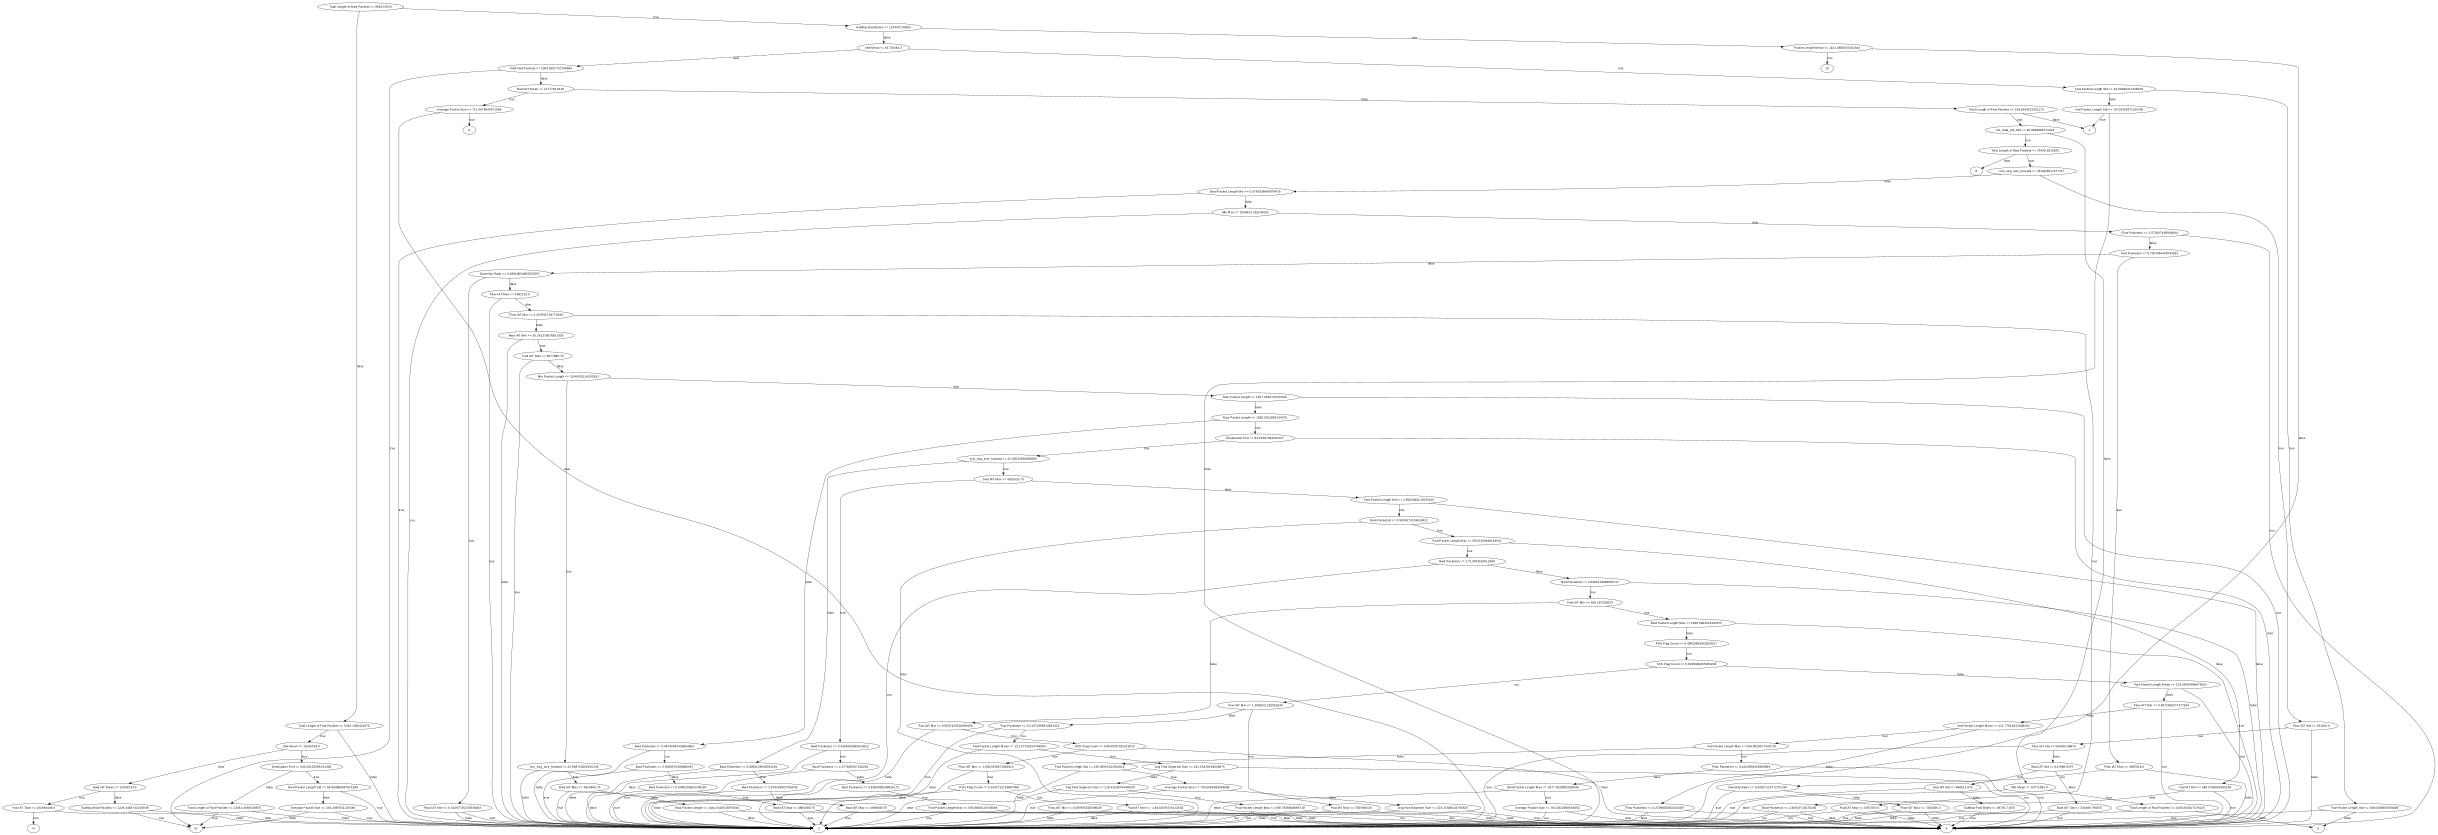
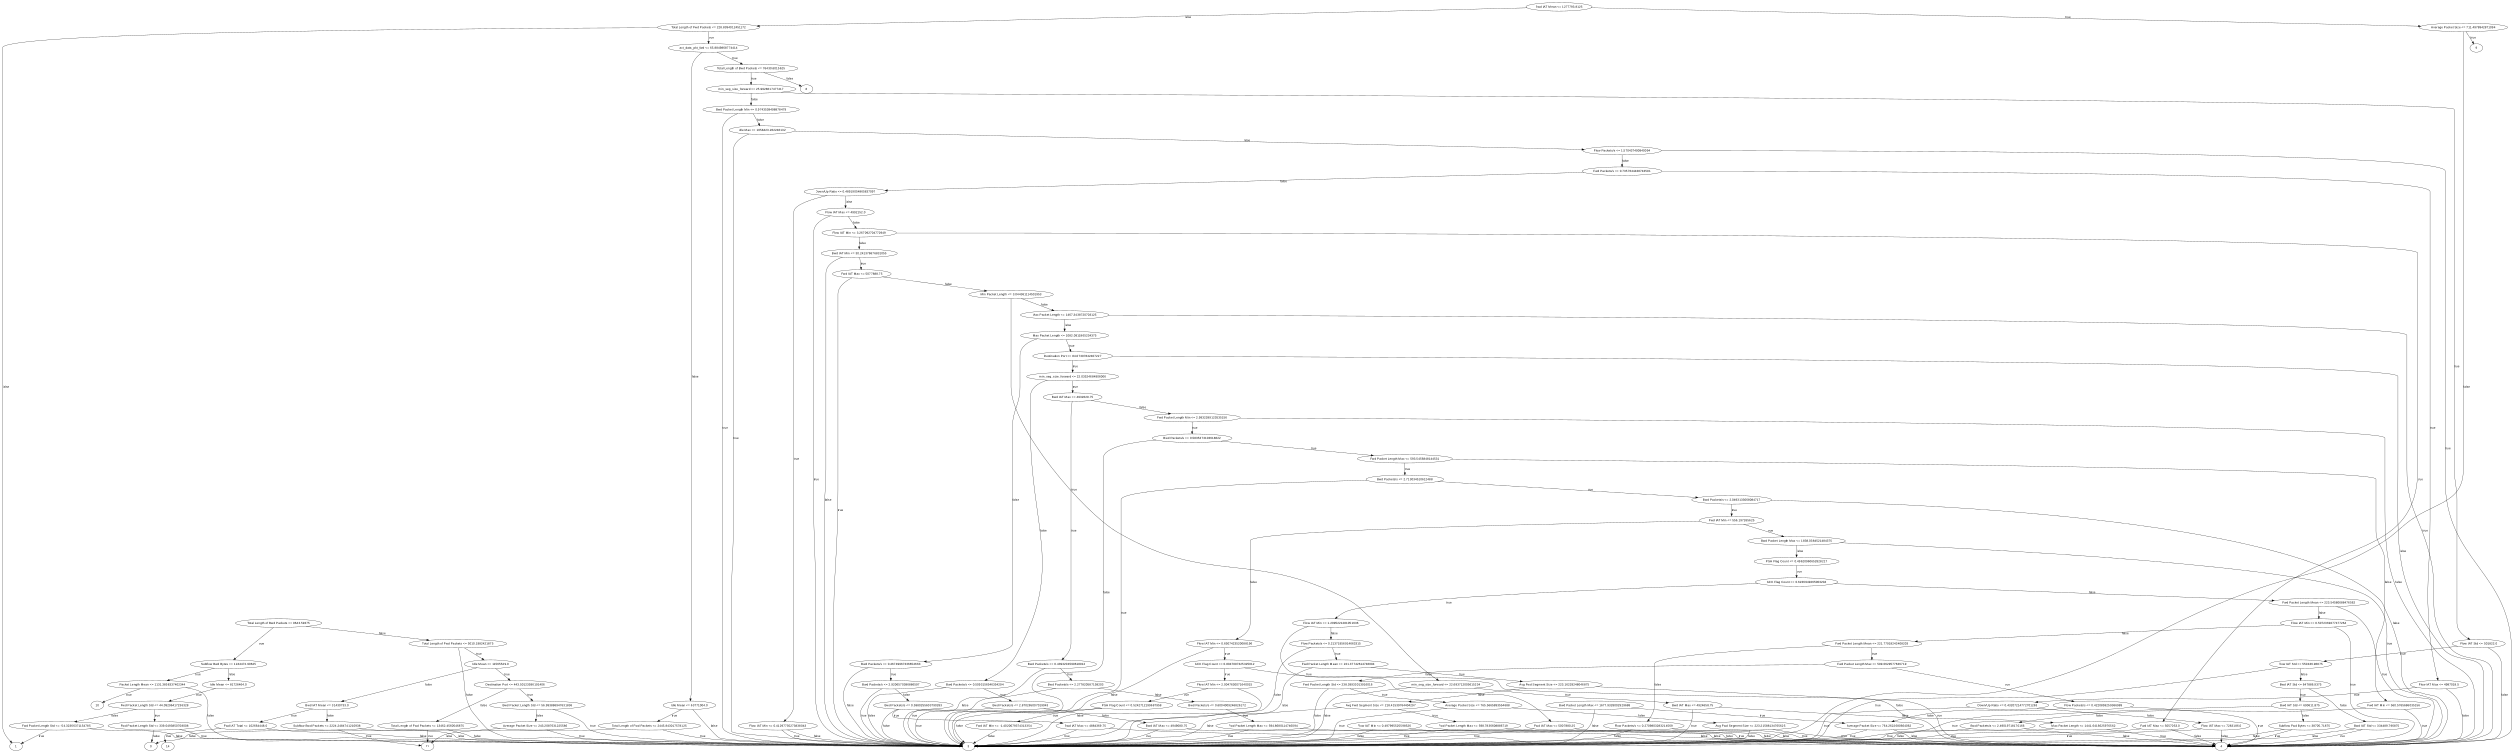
  digraph {
    fontname="Liberation Sans"
    node [fontname="Liberation Sans"]
    edge [fontname="Liberation Sans"]
    n1 [label="Total Length of Bwd Packets <= 9643.59375"]
    n2 [label="Total Length of Fwd Packets <= 5010.1982421875"]
    n3 [label="Subflow Bwd Bytes <= 1244472.90625"]
    n4 [label=3]
    n5 [label="Idle Mean <= 11565529.0"]
    n6 [label="Idle Mean <= 81726464.0"]
    n7 [label="Packet Length Mean <= 1131.3858337402344"]
    n8 [label="Bwd IAT Mean <= 31430733.0"]
    n9 [label="Destination Port <= 443.50123596191406"]
    n10 [label="Subflow Bwd Packets <= 2224.2484741210938"]
    n11 [label="Fwd IAT Total <= 102664448.0"]
    n12 [label="Total Length of Fwd Packets <= 13462.4560546875"]
    n13 [label="Bwd Packet Length Std <= 56.993886947631836"]
-   n14 [label=21]
+   n14 [label=11]
    n15 [label=14]
    n16 [label="Average Packet Size <= 243.2087631225586"]
-   n17 [label="Total Fwd Packets <= 1084.8201751708984"]
    n18 [label="Fwd Packet Length Std <= 44.09296417236328"]
    n19 [label=10]
    n20 [label="Bwd IAT Mean <= 1277793.8125"]
    n21 [label="Fwd Packet Length Std <= -54.32366371154785"]
    n22 [label="Fwd Packet Length Std <= 339.0493850708008"]
    n23 [label="Total Length of Fwd Packets <= 228.8394012451172"]
    n24 [label="Average Packet Size <= 711.4978942871094"]
    n25 [label=1]
    n26 [label="act_data_pkt_fwd <= 65.8849868774414"]
    n27 [label=9]
    n28 [label="Idle Mean <= 63771004.0"]
    n29 [label="Total Length of Bwd Packets <= 76430.6015625"]
    n30 [label="Total Length of Fwd Packets <= 2445.843017578125"]
    n31 [label=8]
    n32 [label="min_seg_size_forward <= 25.9928617477417"]
    n33 [label=0]
    n34 [label="Bwd Packet Length Min <= 0.9743538498878479"]
    n35 [label="Flow IAT Std <= 501822.0"]
    n36 [label="Idle Max <= 1058423.262246132"]
    n37 [label=4]
    n38 [label="Flow IAT Std <= 550436.96875"]
    n39 [label="Flow Packets/s <= 1.570437490940094"]
    n40 [label="Fwd Packets/s <= 0.7357644438743591"]
    n41 [label="Down/Up Ratio <= 0.48919054865837097"]
    n42 [label="Flow IAT Max <= 4987018.5"]
    n43 [label="Flow IAT Max <= 4992152.0"]
    n44 [label="Flow IAT Min <= 0.41297735273838043"]
    n45 [label="Down/Up Ratio <= 0.43207214772701263"]
    n46 [label="Flow IAT Min <= 3.267092704772949"]
    n47 [label="Bwd IAT Min <= 30.241376876831055"]
    n48 [label="Fwd IAT Max <= 5057053.0"]
    n49 [label="Fwd IAT Max <= 5077888.75"]
    n50 [label="Min Packet Length <= 3.044361114501953"]
    n51 [label="Max Packet Length <= 1467.3438720703125"]
    n52 [label="min_seg_size_forward <= 22.683712005615234"]
    n53 [label="Max Packet Length <= 1082.0911865234375"]
    n54 [label="Bwd IAT Max <= 4924658.75"]
    n55 [label="Bwd Packets/s <= 0.46749967336654663"]
    n56 [label="Destination Port <= 84.07397842407227"]
    n57 [label="Bwd Packets/s <= 2.9206570386886597"]
    n58 [label="min_seg_size_forward <= 22.03524684906006"]
    n59 [label="Bwd Packets/s <= 0.5980255603790283"]
    n60 [label="Bwd IAT Max <= 4884369.75"]
    n61 [label="Bwd Packets/s <= 0.5093156546354294"]
    n62 [label="Bwd IAT Max <= 4932629.75"]
    n63 [label="Bwd Packets/s <= 2.870265007019043"]
    n64 [label="Fwd Packet Length Min <= 2.9932289123535156"]
    n65 [label="Bwd Packets/s <= 0.4393204599618912"]
    n66 [label="Bwd IAT Max <= 4949080.75"]
    n67 [label="Bwd Packets/s <= 0.5835373103618622"]
    n68 [label="Bwd Packets/s <= 2.277820587158203"]
    n69 [label="Fwd Packet Length Max <= 593.5456848144531"]
    n70 [label="Fwd IAT Min <= 560.5765686035156"]
    n71 [label="Bwd Packets/s <= 2.713034510612488"]
    n72 [label="Bwd Packets/s <= 2.49019718170166"]
    n73 [label="Bwd Packets/s <= 2.0493133068084717"]
    n74 [label="Fwd IAT Min <= 556.197265625"]
    n75 [label="Flow IAT Min <= 0.6507423520088196"]
    n76 [label="Bwd Packet Length Max <= 1838.0384521484375"]
    n77 [label="ACK Flag Count <= 0.8047097325325012"]
    n78 [label="PSH Flag Count <= 0.49620960652828217"]
    n79 [label="Flow IAT Min <= 2.0047630071640015"]
    n80 [label="PSH Flag Count <= 0.5242712199687958"]
    n81 [label="Fwd IAT Min <= -1.4020079374313354"]
    n82 [label="ACK Flag Count <= 0.6236949265003204"]
    n83 [label="Flow IAT Min <= 0.497995525598526"]
    n84 [label="Fwd Packet Length Mean <= 223.54580688476562"]
    n85 [label="Flow IAT Min <= 1.2095221281051636"]
    n86 [label="Flow IAT Min <= 0.5072369277477264"]
    n87 [label="Flow Packets/s <= 0.21371956914663315"]
    n88 [label="Fwd IAT Max <= 5007880.25"]
    n89 [label="Fwd Packet Length Mean <= 221.77918243408203"]
    n90 [label="Flow Packets/s <= 0.2709803283214569"]
    n91 [label="Fwd Packet Length Max <= 599.0629577636719"]
    n92 [label="Fwd Packet Length Std <= 238.39933013916016"]
    n93 [label="Flow Packets/s <= 0.4220859259366989"]
    n94 [label="Average Packet Size <= 765.5665893554688"]
    n95 [label="Bwd Packet Length Max <= 1677.9328002929688"]
    n96 [label="Avg Fwd Segment Size <= 223.21588134765625"]
    n97 [label="Average Packet Size <= 764.2622680664062"]
    n98 [label="Fwd Packet Length Mean <= 221.37742614746094"]
    n99 [label="Avg Fwd Segment Size <= 223.16229248046875"]
    n100 [label="Avg Fwd Segment Size <= 218.41539764404297"]
    n101 [label="Fwd Packet Length Max <= 598.7836608886719"]
    n102 [label="Bwd Packets/s <= 0.6004009246826172"]
    n103 [label="Fwd Packet Length Max <= 594.8680114746094"]
    n104 [label="Max Packet Length <= 1441.6416625976562"]
    n105 [label="Flow IAT Max <= 7283186.0"]
    n106 [label="Bwd IAT Std <= 647886.9375"]
    n107 [label="Bwd IAT Std <= 334489.796875"]
    n108 [label="Bwd IAT Std <= 690611.875"]
    n109 [label="Subflow Fwd Bytes <= 38705.71875"]
    n1 -> n2 [label=false]
    n1 -> n3 [label=true]
    n2 -> n4 [label=false]
    n2 -> n5 [label=true]
    n3 -> n6 [label=false]
    n3 -> n7 [label=true]
    n5 -> n8 [label=false]
    n5 -> n9 [label=true]
-   n6 -> n17 [label=false]
    n6 -> n18 [label=true]
    n7 -> n4 [label=false]
    n7 -> n19 [label=true]
    n8 -> n10 [label=false]
    n8 -> n11 [label=true]
    n9 -> n12 [label=false]
    n9 -> n13 [label=true]
    n10 -> n4 [label=false]
    n10 -> n14 [label=true]
    n11 -> n4 [label=false]
    n11 -> n15 [label=true]
    n12 -> n4 [label=false]
    n12 -> n14 [label=true]
    n13 -> n4 [label=true]
    n13 -> n16 [label=false]
    n16 -> n4 [label=true]
    n16 -> n14 [label=false]
-   n17 -> n14 [label=true]
-   n17 -> n20 [label=false]
    n18 -> n21 [label=false]
    n18 -> n22 [label=true]
    n20 -> n23 [label=false]
    n20 -> n24 [label=true]
    n21 -> n4 [label=false]
    n21 -> n25 [label=true]
    n22 -> n4 [label=true]
    n22 -> n33 [label=false]
    n23 -> n25 [label=false]
    n23 -> n26 [label=true]
    n24 -> n4 [label=false]
    n24 -> n27 [label=true]
    n26 -> n28 [label=false]
    n26 -> n29 [label=true]
    n28 -> n4 [label=false]
    n28 -> n30 [label=true]
    n29 -> n31 [label=false]
    n29 -> n32 [label=true]
    n30 -> n4 [label=true]
    n30 -> n33 [label=false]
    n32 -> n34 [label=false]
    n32 -> n35 [label=true]
    n34 -> n4 [label=true]
    n34 -> n36 [label=false]
    n35 -> n37 [label=false]
    n35 -> n38 [label=true]
    n36 -> n4 [label=true]
    n36 -> n39 [label=false]
    n38 -> n4 [label=true]
    n38 -> n106 [label=false]
    n39 -> n37 [label=true]
    n39 -> n40 [label=false]
    n40 -> n41 [label=false]
    n40 -> n42 [label=true]
    n41 -> n43 [label=false]
    n41 -> n44 [label=true]
    n42 -> n37 [label=false]
    n42 -> n45 [label=true]
    n43 -> n4 [label=true]
    n43 -> n46 [label=false]
    n44 -> n4 [label=false]
    n44 -> n4 [label=true]
    n45 -> n4 [label=true]
    n45 -> n105 [label=false]
    n46 -> n47 [label=false]
    n46 -> n48 [label=true]
    n47 -> n4 [label=false]
    n47 -> n49 [label=true]
    n48 -> n4 [label=true]
    n48 -> n37 [label=false]
    n49 -> n4 [label=true]
    n49 -> n50 [label=false]
    n50 -> n51 [label=false]
    n50 -> n52 [label=true]
    n51 -> n37 [label=true]
    n51 -> n53 [label=false]
    n52 -> n4 [label=false]
    n52 -> n54 [label=true]
    n53 -> n55 [label=false]
    n53 -> n56 [label=true]
    n54 -> n4 [label=true]
    n54 -> n104 [label=false]
    n55 -> n4 [label=false]
    n55 -> n57 [label=true]
    n56 -> n37 [label=false]
    n56 -> n58 [label=true]
    n57 -> n4 [label=true]
    n57 -> n59 [label=false]
    n58 -> n61 [label=false]
    n58 -> n62 [label=true]
    n59 -> n4 [label=false]
    n59 -> n60 [label=true]
    n60 -> n4 [label=true]
    n60 -> n37 [label=false]
    n61 -> n4 [label=false]
    n61 -> n63 [label=true]
    n62 -> n64 [label=false]
    n62 -> n65 [label=true]
    n63 -> n4 [label=true]
    n63 -> n66 [label=false]
    n64 -> n37 [label=false]
    n64 -> n67 [label=true]
    n65 -> n4 [label=false]
    n65 -> n68 [label=true]
    n66 -> n4 [label=true]
    n66 -> n37 [label=false]
    n67 -> n4 [label=false]
    n67 -> n69 [label=true]
    n68 -> n4 [label=true]
    n68 -> n102 [label=false]
    n69 -> n70 [label=false]
    n69 -> n71 [label=true]
    n70 -> n37 [label=true]
    n70 -> n72 [label=false]
    n71 -> n4 [label=true]
-   n71 -> n73 [label=false]
+   n71 -> n73 [label=true]
    n72 -> n4 [label=true]
    n72 -> n37 [label=false]
    n73 -> n37 [label=false]
    n73 -> n74 [label=true]
    n74 -> n75 [label=false]
    n74 -> n76 [label=true]
    n75 -> n4 [label=false]
    n75 -> n77 [label=true]
    n76 -> n37 [label=true]
    n76 -> n78 [label=false]
    n77 -> n37 [label=false]
    n77 -> n79 [label=true]
    n78 -> n82 [label=true]
    n79 -> n4 [label=false]
    n79 -> n80 [label=true]
    n80 -> n4 [label=false]
    n80 -> n81 [label=true]
    n81 -> n4 [label=false]
-   n81 -> n37 [label=true]
    n82 -> n84 [label=false]
    n82 -> n85 [label=true]
    n83 -> n4 [label=false]
    n83 -> n37 [label=true]
    n84 -> n37 [label=true]
    n84 -> n86 [label=false]
    n85 -> n87 [label=false]
    n85 -> n88 [label=true]
    n86 -> n37 [label=true]
    n86 -> n89 [label=false]
-   n87 -> n4 [label=true]
+   n87 -> n4 [label=false]
    n87 -> n98 [label=true]
    n88 -> n4 [label=true]
    n88 -> n37 [label=false]
    n89 -> n90 [label=false]
    n89 -> n91 [label=true]
    n90 -> n4 [label=false]
    n90 -> n37 [label=true]
    n91 -> n92 [label=false]
    n91 -> n93 [label=true]
    n92 -> n4 [label=false]
    n92 -> n94 [label=true]
    n93 -> n37 [label=true]
-   n93 -> n95 [label=false]
+   n93 -> n97 [label=false]
    n94 -> n4 [label=true]
    n94 -> n96 [label=false]
    n95 -> n4 [label=false]
    n95 -> n97 [label=true]
    n96 -> n4 [label=false]
    n96 -> n37 [label=true]
    n97 -> n4 [label=true]
    n97 -> n37 [label=false]
    n98 -> n4 [label=false]
    n98 -> n99 [label=true]
    n99 -> n37 [label=true]
    n99 -> n100 [label=false]
    n100 -> n4 [label=false]
    n100 -> n101 [label=true]
    n101 -> n4 [label=true]
    n101 -> n37 [label=false]
    n102 -> n103 [label=true]
    n103 -> n4 [label=true]
    n103 -> n37 [label=false]
    n104 -> n4 [label=false]
    n104 -> n37 [label=true]
    n105 -> n4 [label=true]
    n105 -> n37 [label=false]
    n106 -> n107 [label=false]
    n106 -> n108 [label=true]
    n107 -> n4 [label=false]
    n107 -> n37 [label=true]
    n108 -> n4 [label=true]
    n108 -> n109 [label=false]
    n109 -> n4 [label=false]
    n109 -> n37 [label=true]
  }
